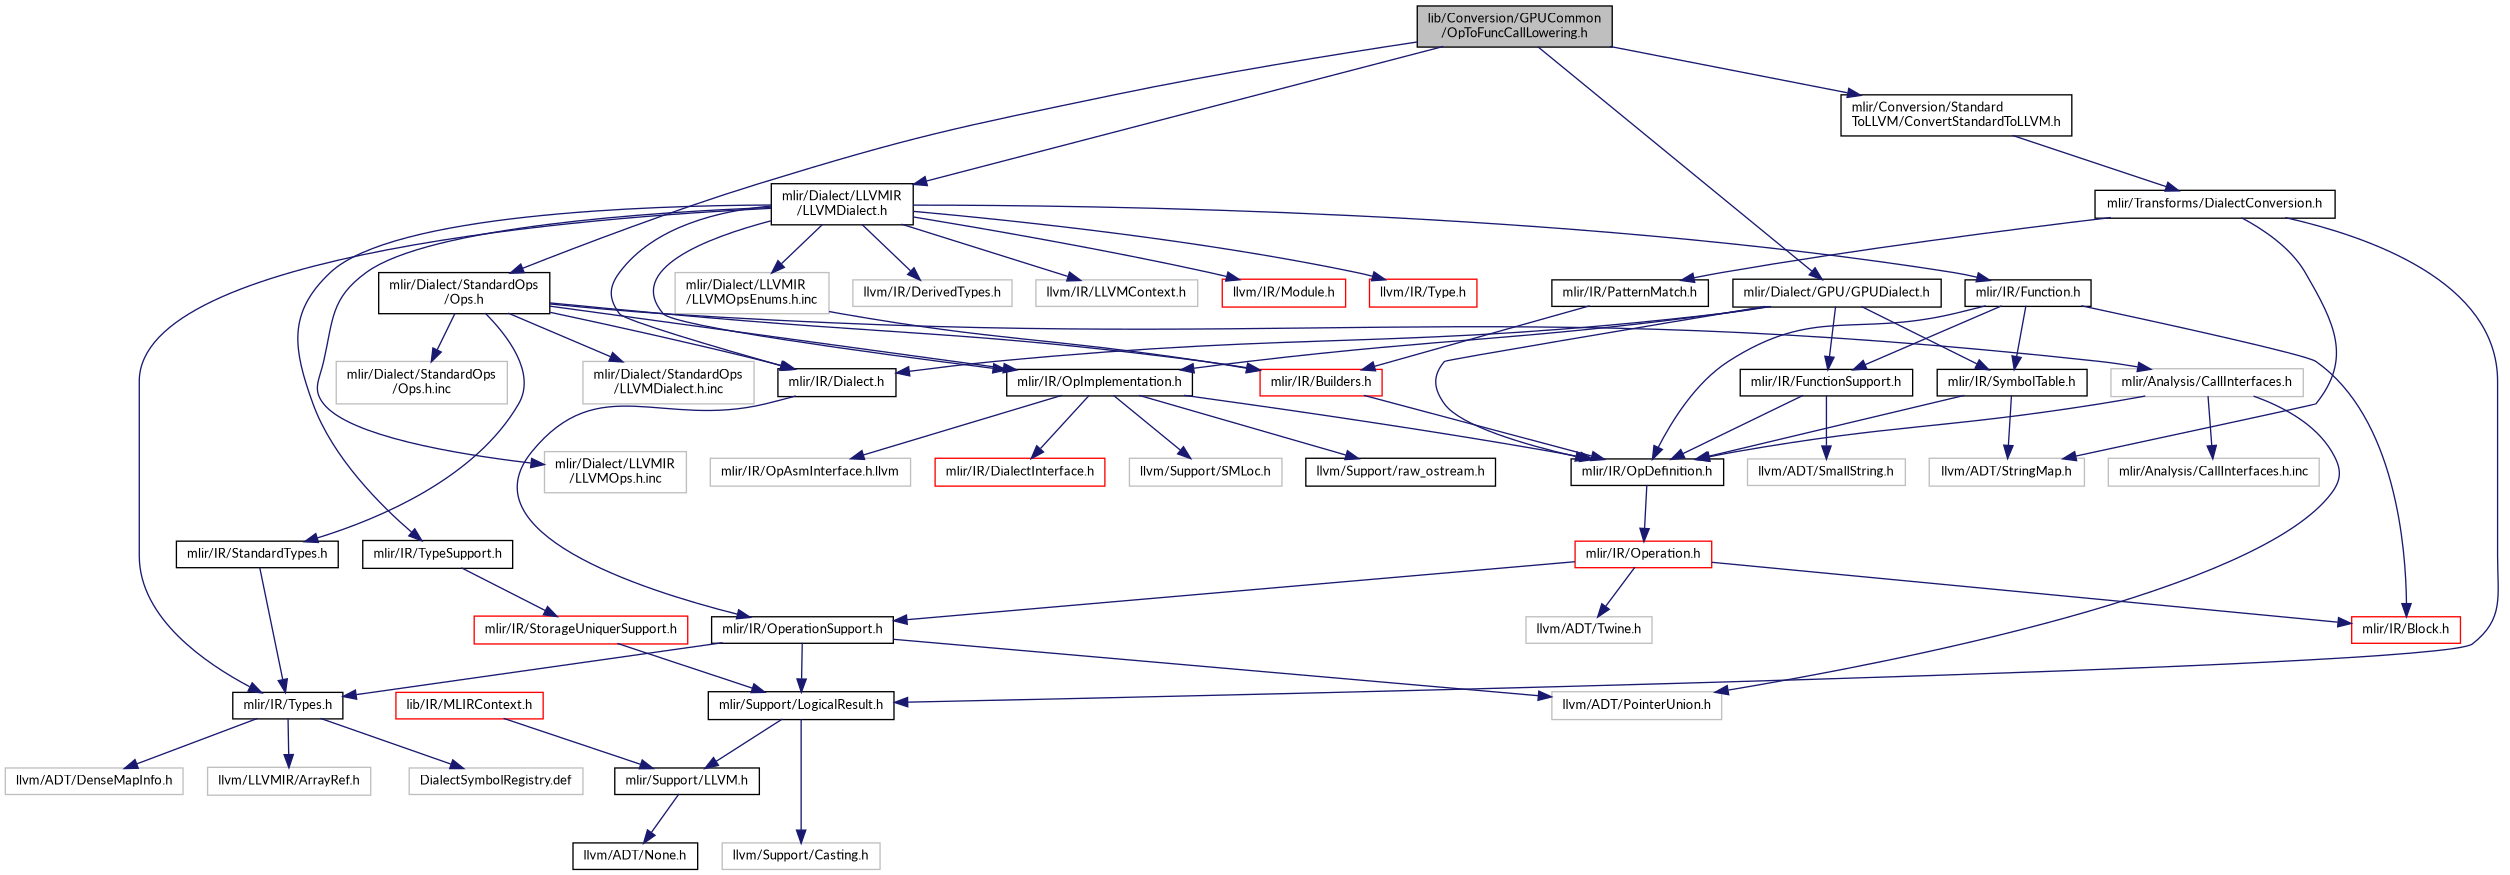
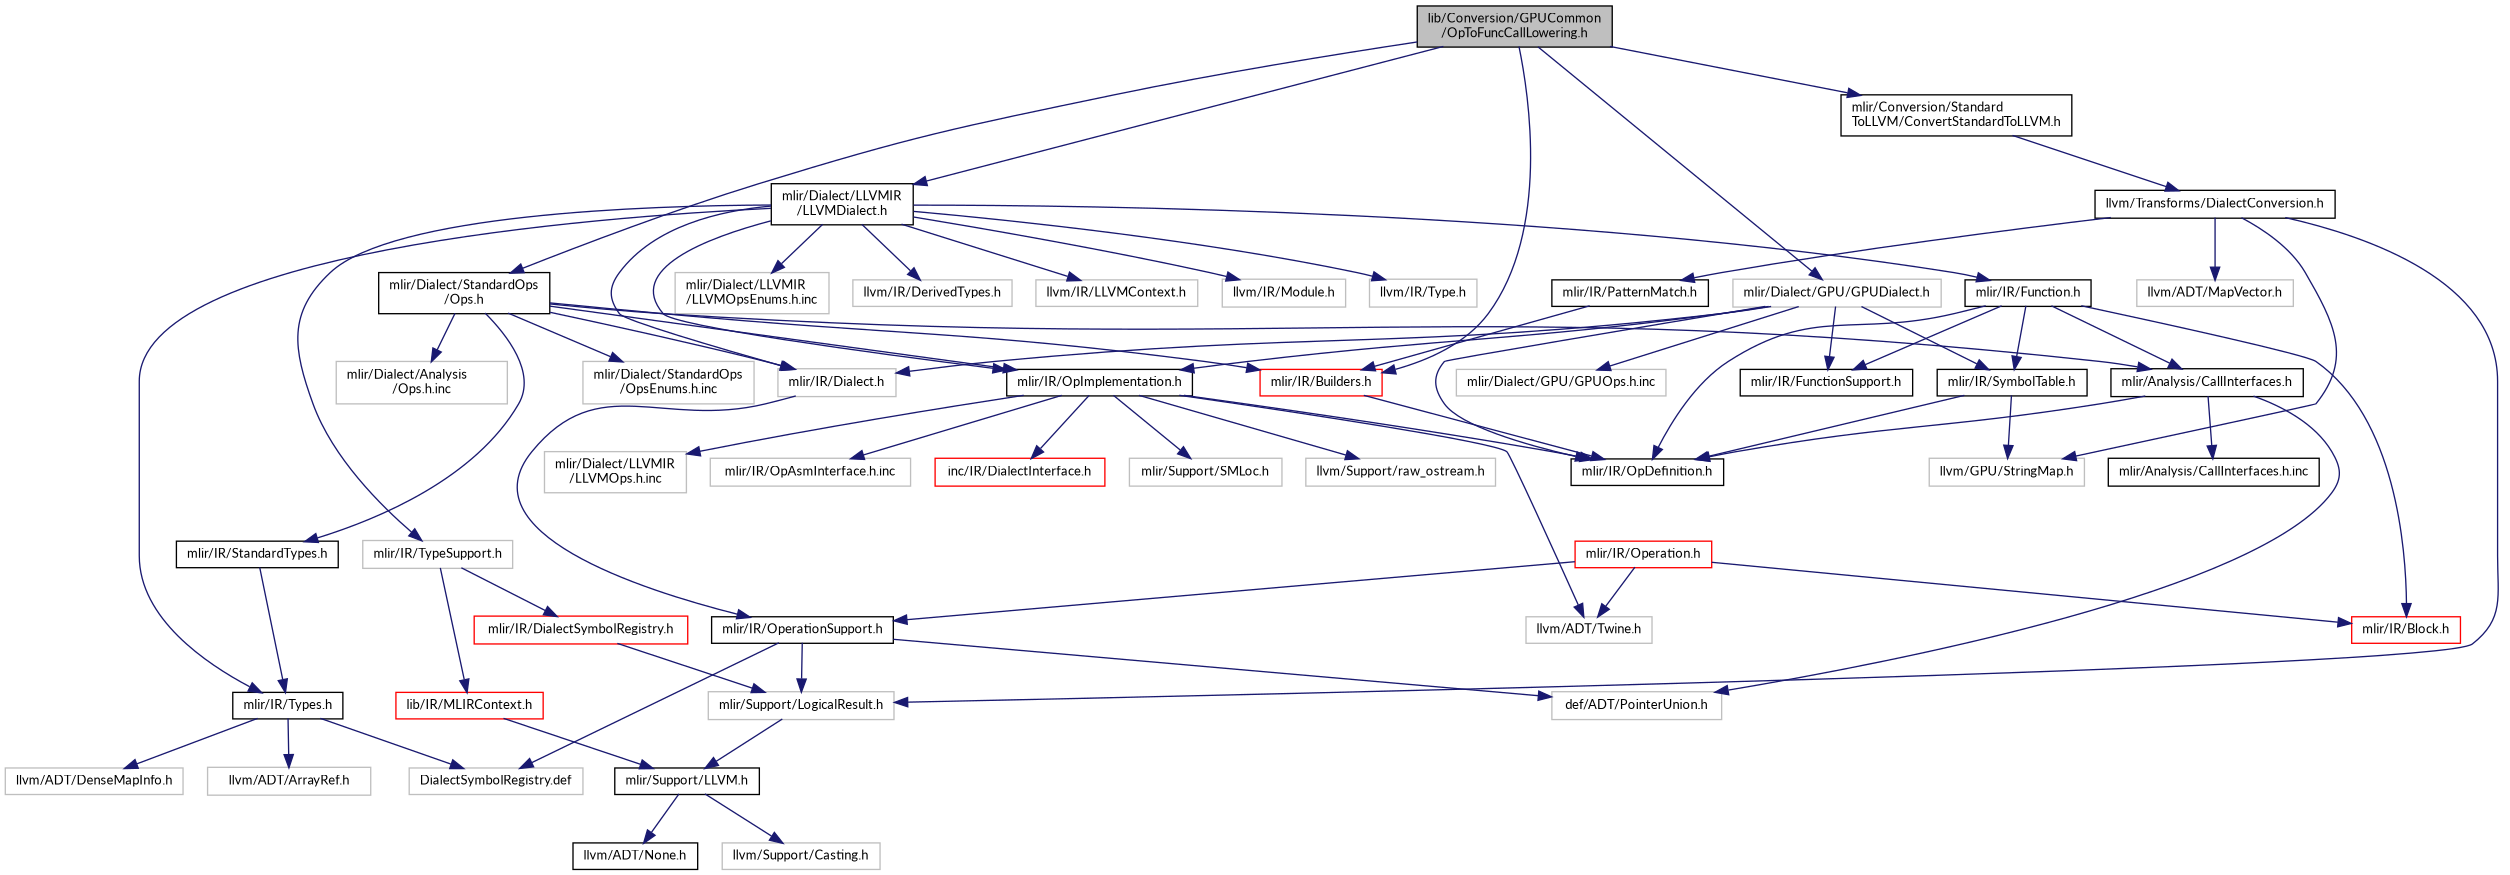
  digraph {
    fontname=Lato
    node [color=grey75 fontname=Lato fontsize=10 shape=record]
    edge [color=midnightblue fontname=Lato fontsize=10 labelfontname=Helvetica labelfontsize=10 style=solid]
    n1 [color=black fillcolor=grey75 fontcolor=black height=0.2 label="lib/Conversion/GPUCommon\l/OpToFuncCallLowering.h" style=filled width=0.4]
    n2 [color=black height=0.2 label="mlir/Conversion/Standard\lToLLVM/ConvertStandardToLLVM.h" width=0.4]
    n3 [color=red height=0.2 label="mlir/IR/Builders.h" width=0.4]
-   n4 [color=black height=0.2 label="mlir/Dialect/GPU/GPUDialect.h" width=0.4]
+   n4 [height=0.2 label="mlir/Dialect/GPU/GPUDialect.h" width=0.4]
    n5 [color=black height=0.2 label="mlir/Dialect/LLVMIR\l/LLVMDialect.h" width=0.4]
    n6 [color=black height=0.2 label="mlir/Dialect/StandardOps\l/Ops.h" width=0.4]
-   n7 [color=black height=0.2 label="mlir/Transforms/DialectConversion.h" width=0.4]
+   n7 [color=black height=0.2 label="llvm/Transforms/DialectConversion.h" width=0.4]
    n8 [color=black height=0.2 label="mlir/IR/OpDefinition.h" width=0.4]
-   n9 [color=black height=0.2 label="mlir/IR/Dialect.h" width=0.4]
+   n9 [height=0.2 label="mlir/IR/Dialect.h" width=0.4]
    n10 [color=black height=0.2 label="mlir/IR/FunctionSupport.h" width=0.4]
    n11 [color=black height=0.2 label="mlir/IR/OpImplementation.h" width=0.4]
    n12 [color=black height=0.2 label="mlir/IR/SymbolTable.h" width=0.4]
+   n13 [height=0.2 label="mlir/Dialect/GPU/GPUOps.h.inc" width=0.4]
    n14 [color=black height=0.2 label="mlir/IR/Types.h" width=0.4]
-   n15 [color=black height=0.2 label="mlir/IR/TypeSupport.h" width=0.4]
+   n15 [height=0.2 label="mlir/IR/TypeSupport.h" width=0.4]
    n16 [color=black height=0.2 label="mlir/IR/Function.h" width=0.4]
    n17 [height=0.2 label="llvm/IR/DerivedTypes.h" width=0.4]
    n18 [height=0.2 label="llvm/IR/LLVMContext.h" width=0.4]
-   n19 [color=red height=0.2 label="llvm/IR/Module.h" width=0.4]
-   n20 [color=red height=0.2 label="llvm/IR/Type.h" width=0.4]
+   n19 [height=0.2 label="llvm/IR/Module.h" width=0.4]
+   n20 [height=0.2 label="llvm/IR/Type.h" width=0.4]
    n21 [height=0.2 label="mlir/Dialect/LLVMIR\l/LLVMOpsEnums.h.inc" width=0.4]
    n22 [height=0.2 label="mlir/Dialect/LLVMIR\l/LLVMOps.h.inc" width=0.4]
-   n23 [height=0.2 label="mlir/Analysis/CallInterfaces.h" width=0.4]
+   n23 [color=black height=0.2 label="mlir/Analysis/CallInterfaces.h" width=0.4]
    n24 [color=black height=0.2 label="mlir/IR/StandardTypes.h" width=0.4]
-   n25 [height=0.2 label="mlir/Dialect/StandardOps\l/LLVMDialect.h.inc" width=0.4]
-   n26 [height=0.2 label="mlir/Dialect/StandardOps\l/Ops.h.inc" width=0.4]
+   n25 [height=0.2 label="mlir/Dialect/StandardOps\l/OpsEnums.h.inc" width=0.4]
+   n26 [height=0.2 label="mlir/Dialect/Analysis\l/Ops.h.inc" width=0.4]
    n27 [color=black height=0.2 label="mlir/IR/PatternMatch.h" width=0.4]
-   n28 [color=black height=0.2 label="mlir/Support/LogicalResult.h" width=0.4]
-   n30 [height=0.2 label="llvm/ADT/StringMap.h" width=0.4]
+   n28 [height=0.2 label="mlir/Support/LogicalResult.h" width=0.4]
+   n29 [height=0.2 label="llvm/ADT/MapVector.h" width=0.4]
+   n30 [height=0.2 label="llvm/GPU/StringMap.h" width=0.4]
    n31 [color=black height=0.2 label="mlir/Support/LLVM.h" width=0.4]
    n32 [color=black height=0.2 label="llvm/ADT/None.h" width=0.4]
    n33 [height=0.2 label="llvm/Support/Casting.h" width=0.4]
    n34 [color=red height=0.2 label="mlir/IR/Operation.h" width=0.4]
    n35 [color=red height=0.2 label="mlir/IR/Block.h" width=0.4]
    n36 [color=black height=0.2 label="mlir/IR/OperationSupport.h" width=0.4]
    n37 [height=0.2 label="llvm/ADT/Twine.h" width=0.4]
-   n38 [height=0.2 label="llvm/ADT/PointerUnion.h" width=0.4]
-   n39 [height=0.2 label="llvm/LLVMIR/ArrayRef.h" width=0.4]
+   n38 [height=0.2 label="def/ADT/PointerUnion.h" width=0.4]
+   n39 [height=0.2 label="llvm/ADT/ArrayRef.h" width=0.4]
    n40 [height=0.2 label="llvm/ADT/DenseMapInfo.h" width=0.4]
    n41 [height=0.2 label="DialectSymbolRegistry.def" width=0.4]
    n42 [color=red height=0.2 label="lib/IR/MLIRContext.h" width=0.4]
-   n43 [color=red height=0.2 label="mlir/IR/StorageUniquerSupport.h" width=0.4]
-   n44 [height=0.2 label="llvm/ADT/SmallString.h" width=0.4]
-   n45 [color=red height=0.2 label="mlir/IR/DialectInterface.h" width=0.4]
-   n46 [height=0.2 label="llvm/Support/SMLoc.h" width=0.4]
-   n47 [color=black height=0.2 label="llvm/Support/raw_ostream.h" width=0.4]
-   n48 [height=0.2 label="mlir/IR/OpAsmInterface.h.llvm" width=0.4]
-   n49 [height=0.2 label="mlir/Analysis/CallInterfaces.h.inc" width=0.4]
+   n43 [color=red height=0.2 label="mlir/IR/DialectSymbolRegistry.h" width=0.4]
+   n45 [color=red height=0.2 label="inc/IR/DialectInterface.h" width=0.4]
+   n46 [height=0.2 label="mlir/Support/SMLoc.h" width=0.4]
+   n47 [height=0.2 label="llvm/Support/raw_ostream.h" width=0.4]
+   n48 [height=0.2 label="mlir/IR/OpAsmInterface.h.inc" width=0.4]
+   n49 [color=black height=0.2 label="mlir/Analysis/CallInterfaces.h.inc" width=0.4]
    n1 -> n2
-   n21 -> n3
+   n1 -> n3
    n1 -> n4
    n1 -> n5
    n1 -> n6
    n2 -> n7
    n3 -> n8
    n4 -> n8
    n4 -> n9
    n4 -> n10
    n4 -> n11
    n4 -> n12
+   n4 -> n13
    n5 -> n9
    n5 -> n11
    n5 -> n14
    n5 -> n15
    n5 -> n16
    n5 -> n17
    n5 -> n18
    n5 -> n19
    n5 -> n20
    n5 -> n21
-   n5 -> n22
+   n11 -> n22
    n6 -> n3
    n6 -> n9
    n6 -> n11
    n6 -> n23
    n6 -> n24
    n6 -> n25
    n6 -> n26
    n7 -> n27
    n7 -> n28
+   n7 -> n29
    n7 -> n30
-   n8 -> n34
    n9 -> n36
-   n10 -> n8
-   n10 -> n44
    n11 -> n8
+   n11 -> n37
    n11 -> n45
    n11 -> n46
    n11 -> n47
    n11 -> n48
    n12 -> n8
    n12 -> n30
    n14 -> n39
    n14 -> n40
    n14 -> n41
+   n15 -> n42
    n15 -> n43
    n16 -> n8
    n16 -> n10
    n16 -> n12
+   n16 -> n23
    n16 -> n35
    n23 -> n8
    n23 -> n38
    n23 -> n49
    n24 -> n14
    n27 -> n3
    n28 -> n31
    n31 -> n32
-   n28 -> n33
+   n31 -> n33
    n34 -> n35
    n34 -> n36
    n34 -> n37
-   n36 -> n14
+   n36 -> n41
    n36 -> n28
    n36 -> n38
    n42 -> n31
    n43 -> n28
  }
